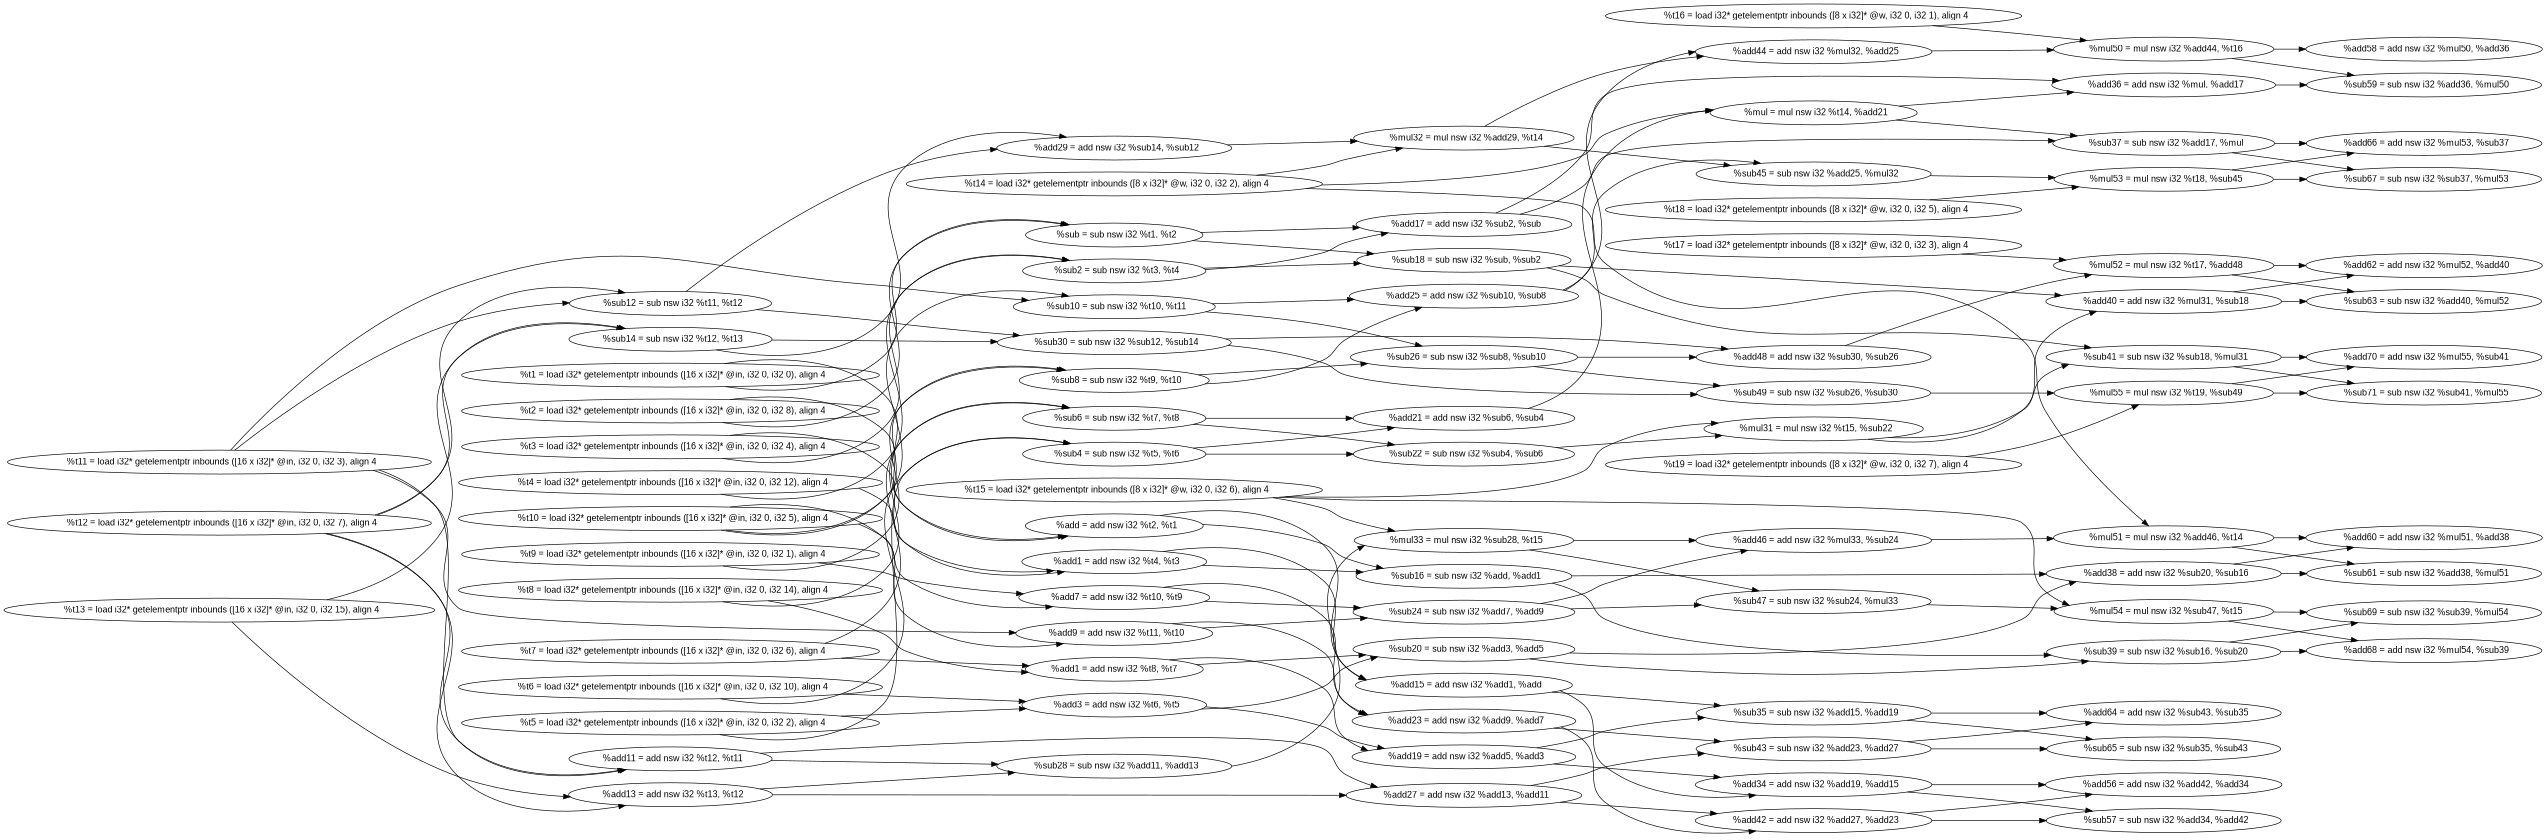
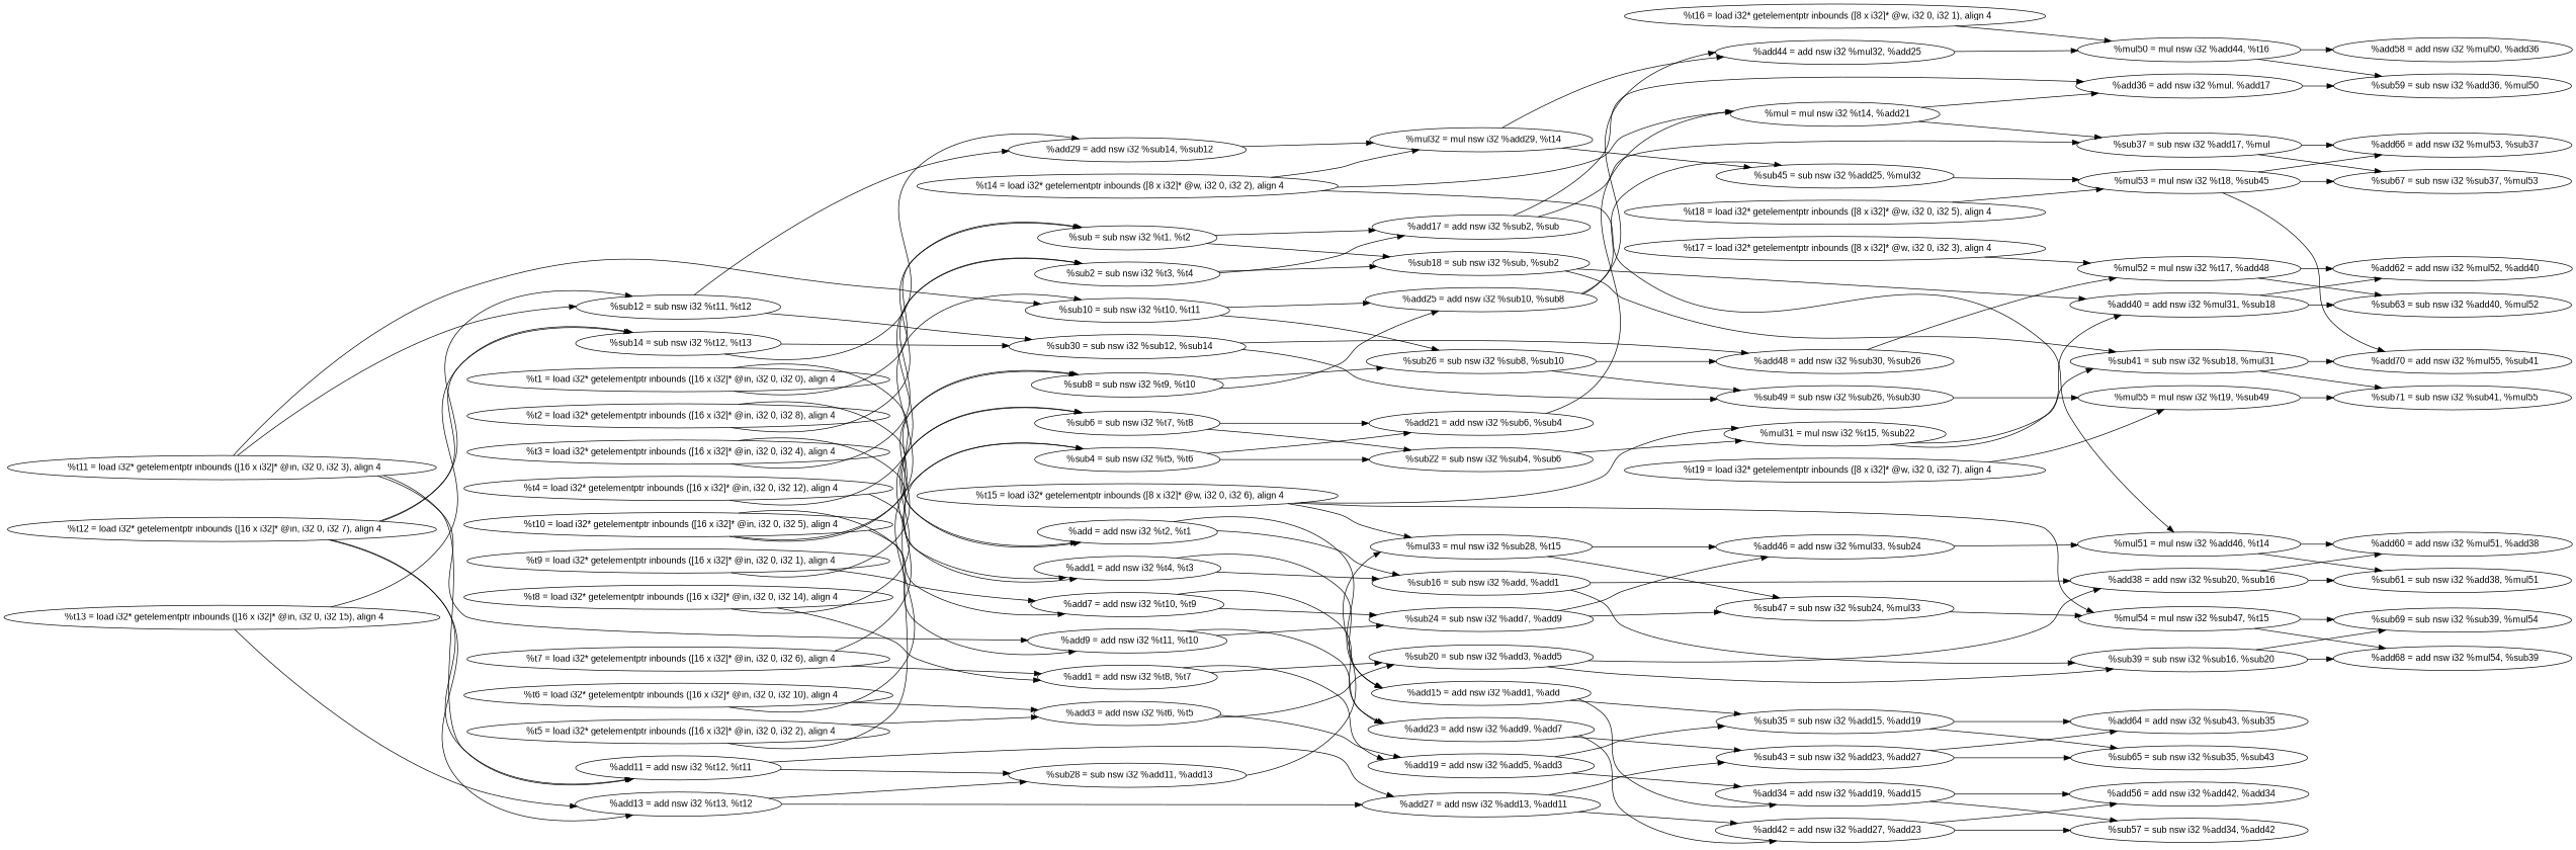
  digraph {
    compound=true
    fontname="Liberation Sans"
    rankdir=LR
    node [fontname="Liberation Sans"]
    edge [fontname="Liberation Sans"]
    n1 [label="  %t1 = load i32* getelementptr inbounds ([16 x i32]* @in, i32 0, i32 0), align 4"]
    n2 [label="  %add = add nsw i32 %t2, %t1"]
    n3 [label="  %sub = sub nsw i32 %t1, %t2"]
    n4 [label="  %add15 = add nsw i32 %add1, %add"]
    n5 [label="  %sub16 = sub nsw i32 %add, %add1"]
    n6 [label="  %add17 = add nsw i32 %sub2, %sub"]
    n7 [label="  %sub18 = sub nsw i32 %sub, %sub2"]
    n8 [label="  %t2 = load i32* getelementptr inbounds ([16 x i32]* @in, i32 0, i32 8), align 4"]
    n9 [label="  %add34 = add nsw i32 %add19, %add15"]
    n10 [label="  %sub35 = sub nsw i32 %add15, %add19"]
    n11 [label="  %add38 = add nsw i32 %sub20, %sub16"]
    n12 [label="  %sub39 = sub nsw i32 %sub16, %sub20"]
    n13 [label="  %add36 = add nsw i32 %mul, %add17"]
    n14 [label="  %sub37 = sub nsw i32 %add17, %mul"]
    n15 [label="  %add40 = add nsw i32 %mul31, %sub18"]
    n16 [label="  %sub41 = sub nsw i32 %sub18, %mul31"]
    n17 [label="  %t3 = load i32* getelementptr inbounds ([16 x i32]* @in, i32 0, i32 4), align 4"]
    n18 [label="  %add1 = add nsw i32 %t4, %t3"]
    n19 [label="  %sub2 = sub nsw i32 %t3, %t4"]
    n20 [label="  %t4 = load i32* getelementptr inbounds ([16 x i32]* @in, i32 0, i32 12), align 4"]
    n21 [label="  %t5 = load i32* getelementptr inbounds ([16 x i32]* @in, i32 0, i32 2), align 4"]
    n22 [label="  %add3 = add nsw i32 %t6, %t5"]
    n23 [label="  %sub4 = sub nsw i32 %t5, %t6"]
    n24 [label="  %add19 = add nsw i32 %add5, %add3"]
    n25 [label="  %sub20 = sub nsw i32 %add3, %add5"]
    n26 [label="  %add21 = add nsw i32 %sub6, %sub4"]
    n27 [label="  %sub22 = sub nsw i32 %sub4, %sub6"]
    n28 [label="  %t6 = load i32* getelementptr inbounds ([16 x i32]* @in, i32 0, i32 10), align 4"]
    n29 [label="  %mul = mul nsw i32 %t14, %add21"]
    n30 [label="  %mul31 = mul nsw i32 %t15, %sub22"]
    n31 [label="  %t7 = load i32* getelementptr inbounds ([16 x i32]* @in, i32 0, i32 6), align 4"]
    n32 [label="%add1 = add nsw i32 %t8, %t7"]
    n33 [label="  %sub6 = sub nsw i32 %t7, %t8"]
    n34 [label="  %t8 = load i32* getelementptr inbounds ([16 x i32]* @in, i32 0, i32 14), align 4"]
    n35 [label="  %t9 = load i32* getelementptr inbounds ([16 x i32]* @in, i32 0, i32 1), align 4"]
    n36 [label="  %add7 = add nsw i32 %t10, %t9"]
    n37 [label="  %sub8 = sub nsw i32 %t9, %t10"]
    n38 [label="  %add23 = add nsw i32 %add9, %add7"]
    n39 [label="  %sub24 = sub nsw i32 %add7, %add9"]
    n40 [label="  %add25 = add nsw i32 %sub10, %sub8"]
    n41 [label="  %sub26 = sub nsw i32 %sub8, %sub10"]
    n42 [label="  %t10 = load i32* getelementptr inbounds ([16 x i32]* @in, i32 0, i32 5), align 4"]
    n43 [label="  %add9 = add nsw i32 %t11, %t10"]
    n44 [label="  %sub10 = sub nsw i32 %t10, %t11"]
    n45 [label="  %add42 = add nsw i32 %add27, %add23"]
    n46 [label="  %sub43 = sub nsw i32 %add23, %add27"]
    n47 [label="  %add46 = add nsw i32 %mul33, %sub24"]
    n48 [label="  %sub47 = sub nsw i32 %sub24, %mul33"]
    n49 [label="  %add44 = add nsw i32 %mul32, %add25"]
    n50 [label="  %sub45 = sub nsw i32 %add25, %mul32"]
    n51 [label="  %add48 = add nsw i32 %sub30, %sub26"]
    n52 [label="  %sub49 = sub nsw i32 %sub26, %sub30"]
    n53 [label="  %t11 = load i32* getelementptr inbounds ([16 x i32]* @in, i32 0, i32 3), align 4"]
    n54 [label="  %add11 = add nsw i32 %t12, %t11"]
    n55 [label="  %sub12 = sub nsw i32 %t11, %t12"]
    n56 [label="  %add27 = add nsw i32 %add13, %add11"]
    n57 [label="  %sub28 = sub nsw i32 %add11, %add13"]
    n58 [label="  %add29 = add nsw i32 %sub14, %sub12"]
    n59 [label="  %sub30 = sub nsw i32 %sub12, %sub14"]
    n60 [label="  %t12 = load i32* getelementptr inbounds ([16 x i32]* @in, i32 0, i32 7), align 4"]
    n61 [label="  %add13 = add nsw i32 %t13, %t12"]
    n62 [label="  %sub14 = sub nsw i32 %t12, %t13"]
    n63 [label="  %mul33 = mul nsw i32 %sub28, %t15"]
    n64 [label="  %mul32 = mul nsw i32 %add29, %t14"]
    n65 [label="  %t13 = load i32* getelementptr inbounds ([16 x i32]* @in, i32 0, i32 15), align 4"]
    n66 [label="  %add56 = add nsw i32 %add42, %add34"]
    n67 [label="  %sub57 = sub nsw i32 %add34, %add42"]
    n68 [label="  %add64 = add nsw i32 %sub43, %sub35"]
    n69 [label="  %sub65 = sub nsw i32 %sub35, %sub43"]
    n70 [label="  %add60 = add nsw i32 %mul51, %add38"]
    n71 [label="  %sub61 = sub nsw i32 %add38, %mul51"]
    n72 [label="  %add68 = add nsw i32 %mul54, %sub39"]
    n73 [label="  %sub69 = sub nsw i32 %sub39, %mul54"]
    n74 [label="  %sub59 = sub nsw i32 %add36, %mul50"]
    n75 [label="  %add66 = add nsw i32 %mul53, %sub37"]
    n76 [label="  %sub67 = sub nsw i32 %sub37, %mul53"]
    n77 [label="  %add62 = add nsw i32 %mul52, %add40"]
    n78 [label="  %sub63 = sub nsw i32 %add40, %mul52"]
    n79 [label="  %add70 = add nsw i32 %mul55, %sub41"]
    n80 [label="  %sub71 = sub nsw i32 %sub41, %mul55"]
    n81 [label="  %mul51 = mul nsw i32 %add46, %t14"]
    n82 [label="  %mul54 = mul nsw i32 %sub47, %t15"]
    n83 [label="  %mul50 = mul nsw i32 %add44, %t16"]
    n84 [label="  %mul53 = mul nsw i32 %t18, %sub45"]
    n85 [label="  %mul52 = mul nsw i32 %t17, %add48"]
    n86 [label="  %mul55 = mul nsw i32 %t19, %sub49"]
    n87 [label="  %t14 = load i32* getelementptr inbounds ([8 x i32]* @w, i32 0, i32 2), align 4"]
    n88 [label="  %t15 = load i32* getelementptr inbounds ([8 x i32]* @w, i32 0, i32 6), align 4"]
    n89 [label="  %add58 = add nsw i32 %mul50, %add36"]
    n90 [label="  %t16 = load i32* getelementptr inbounds ([8 x i32]* @w, i32 0, i32 1), align 4"]
    n91 [label="  %t17 = load i32* getelementptr inbounds ([8 x i32]* @w, i32 0, i32 3), align 4"]
    n92 [label="  %t18 = load i32* getelementptr inbounds ([8 x i32]* @w, i32 0, i32 5), align 4"]
    n93 [label="  %t19 = load i32* getelementptr inbounds ([8 x i32]* @w, i32 0, i32 7), align 4"]
    n1 -> n2
    n1 -> n3
    n2 -> n4
    n2 -> n5
    n3 -> n6
    n3 -> n7
    n4 -> n9
    n4 -> n10
    n5 -> n11
    n5 -> n12
    n6 -> n13
    n6 -> n14
    n7 -> n15
    n7 -> n16
    n8 -> n2
    n8 -> n3
    n9 -> n66
    n9 -> n67
    n10 -> n68
    n10 -> n69
    n11 -> n70
    n11 -> n71
    n12 -> n72
    n12 -> n73
    n13 -> n74
    n14 -> n75
    n14 -> n76
    n15 -> n77
    n15 -> n78
    n16 -> n79
    n16 -> n80
    n17 -> n18
    n17 -> n19
    n18 -> n4
    n18 -> n5
    n19 -> n6
    n19 -> n7
    n20 -> n18
    n20 -> n19
    n21 -> n22
    n21 -> n23
    n22 -> n24
    n22 -> n25
    n23 -> n26
    n23 -> n27
    n24 -> n9
    n24 -> n10
    n25 -> n11
    n25 -> n12
    n26 -> n29
    n27 -> n30
    n28 -> n22
    n28 -> n23
    n29 -> n13
    n29 -> n14
    n30 -> n15
    n30 -> n16
    n31 -> n32
    n31 -> n33
    n32 -> n24
    n32 -> n25
    n33 -> n26
    n33 -> n27
    n34 -> n32
    n34 -> n33
    n35 -> n36
    n35 -> n37
    n36 -> n38
    n36 -> n39
    n37 -> n40
    n37 -> n41
    n38 -> n45
    n38 -> n46
    n39 -> n47
    n39 -> n48
    n40 -> n49
    n40 -> n50
    n41 -> n51
    n41 -> n52
    n42 -> n36
    n42 -> n37
    n42 -> n43
    n42 -> n44
    n43 -> n38
    n43 -> n39
    n44 -> n40
    n44 -> n41
    n45 -> n66
    n45 -> n67
    n46 -> n68
    n46 -> n69
    n47 -> n81
    n48 -> n82
    n49 -> n83
    n50 -> n84
    n51 -> n85
    n52 -> n86
    n53 -> n43
    n53 -> n44
    n53 -> n54
    n53 -> n55
    n54 -> n56
    n54 -> n57
    n55 -> n58
    n55 -> n59
    n56 -> n45
    n56 -> n46
    n57 -> n63
    n58 -> n64
    n59 -> n51
    n59 -> n52
    n60 -> n54
    n60 -> n55
    n60 -> n61
    n60 -> n62
    n61 -> n56
    n61 -> n57
    n62 -> n58
    n62 -> n59
    n63 -> n47
    n63 -> n48
    n64 -> n49
    n64 -> n50
    n65 -> n61
    n65 -> n62
    n81 -> n70
    n81 -> n71
    n82 -> n72
    n82 -> n73
    n83 -> n74
    n83 -> n89
    n84 -> n75
    n84 -> n76
    n85 -> n77
    n85 -> n78
-   n86 -> n79
+   n84 -> n79
    n86 -> n80
    n87 -> n29
    n87 -> n64
    n87 -> n81
    n88 -> n30
    n88 -> n63
    n88 -> n82
    n90 -> n83
    n91 -> n85
    n92 -> n84
    n93 -> n86
  }
